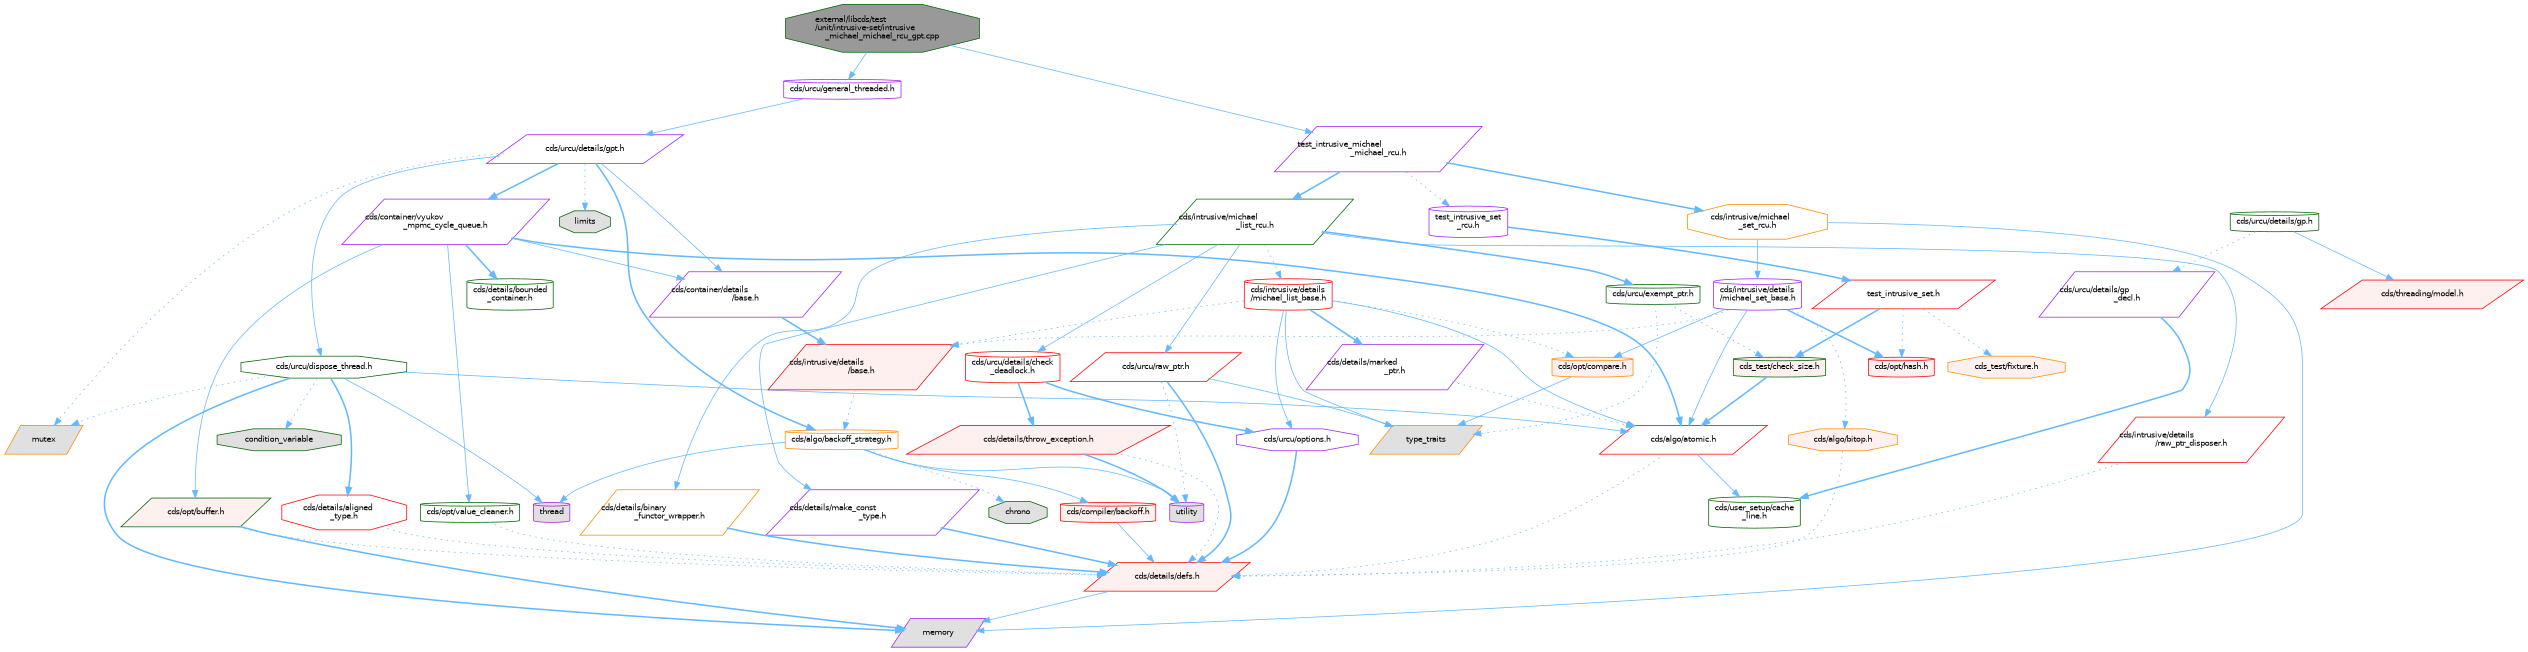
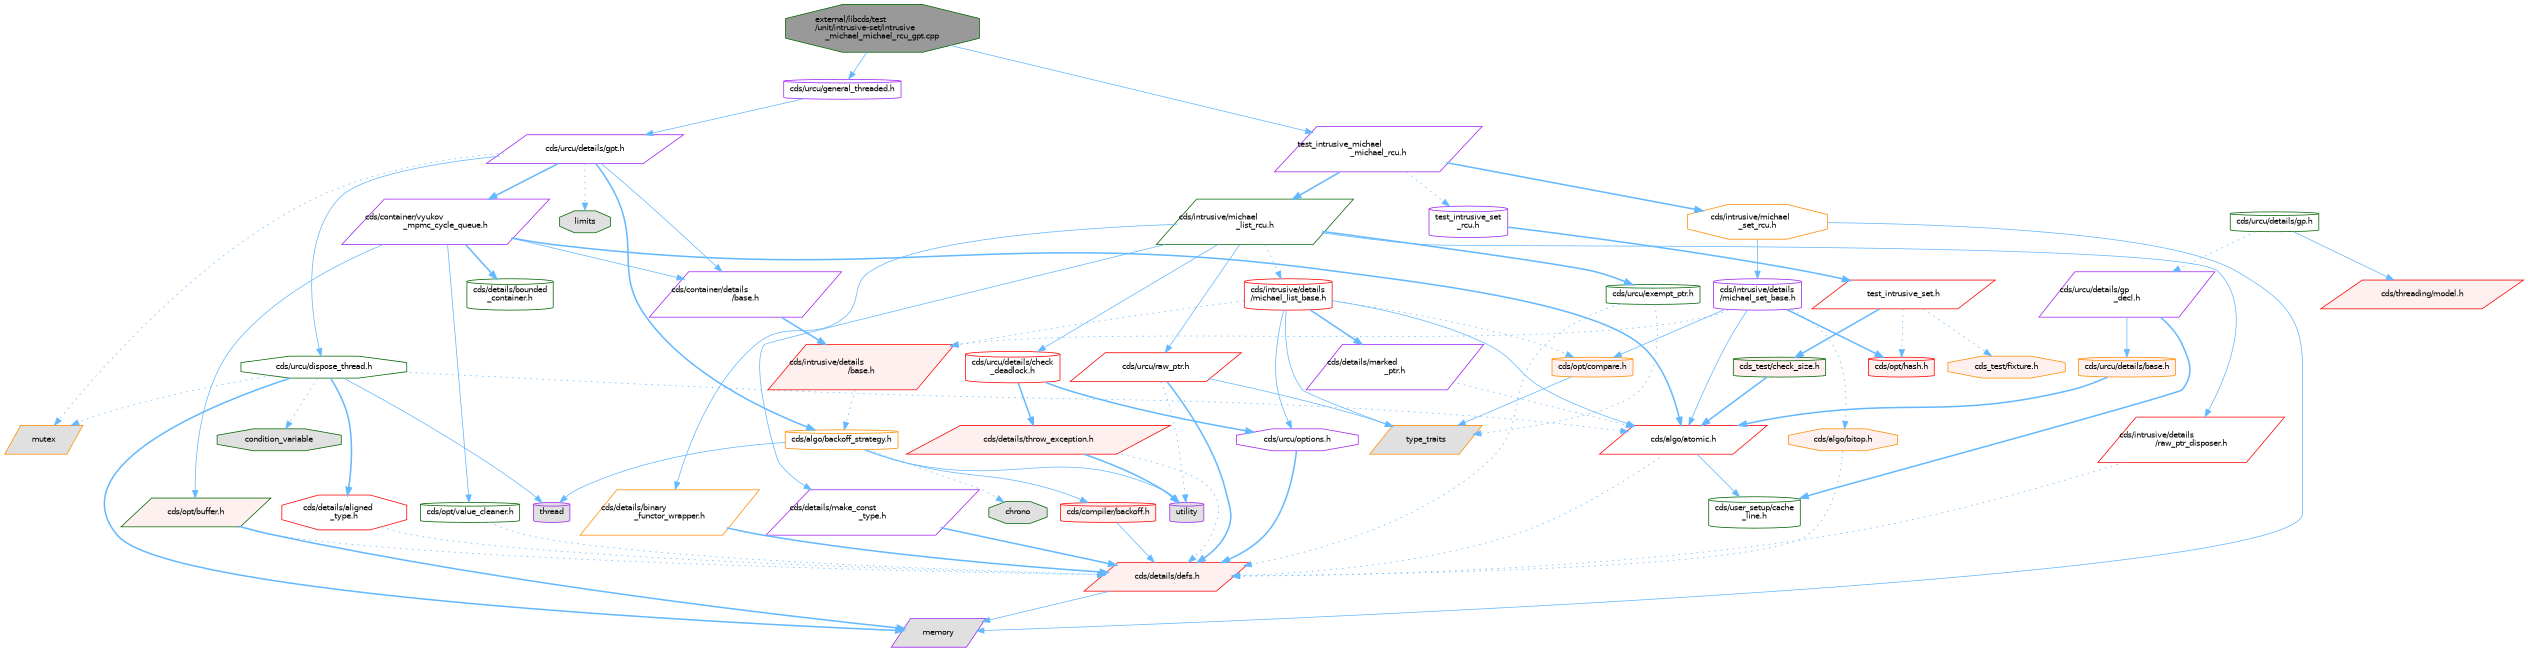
  digraph {
    node [color=purple fillcolor=white fontname=Helvetica fontsize=10 shape=parallelogram style=filled]
    edge [color=steelblue1 fontname=Helvetica fontsize=10 labelfontname=Helvetica labelfontsize=10 style=solid]
    n1 [color=darkgreen fillcolor=grey60 fontcolor=black height=0.2 label="external/libcds/test\l/unit/intrusive-set/intrusive\l_michael_michael_rcu_gpt.cpp" shape=octagon width=0.4]
    n2 [height=0.2 label="cds/urcu/general_threaded.h" shape=cylinder width=0.4]
    n3 [height=0.2 label="test_intrusive_michael\l_michael_rcu.h" width=0.4]
    n4 [height=0.2 label="cds/urcu/details/gpt.h" width=0.4]
    n5 [height=0.2 label="test_intrusive_set\l_rcu.h" shape=cylinder width=0.4]
    n6 [color=darkgreen height=0.2 label="cds/intrusive/michael\l_list_rcu.h" width=0.4]
    n7 [color=darkorange height=0.2 label="cds/intrusive/michael\l_set_rcu.h" shape=octagon width=0.4]
    n8 [color=darkorange fillcolor="#E0E0E0" height=0.2 label=mutex width=0.4]
    n9 [color=darkgreen fillcolor="#E0E0E0" height=0.2 label=limits shape=octagon width=0.4]
    n10 [color=darkgreen height=0.2 label="cds/urcu/dispose_thread.h" shape=octagon width=0.4]
    n11 [color=darkorange height=0.2 label="cds/algo/backoff_strategy.h" shape=cylinder width=0.4]
    n12 [height=0.2 label="cds/container/vyukov\l_mpmc_cycle_queue.h" width=0.4]
    n13 [height=0.2 label="cds/container/details\l/base.h" width=0.4]
    n14 [color=darkgreen height=0.2 label="cds/urcu/details/gp.h" shape=cylinder width=0.4]
    n15 [height=0.2 label="cds/urcu/details/gp\l_decl.h" width=0.4]
    n16 [color=red fillcolor="#FFF0F0" height=0.2 label="cds/threading/model.h" width=0.4]
    n17 [color=red height=0.2 label="cds/algo/atomic.h" width=0.4]
    n18 [fillcolor="#E0E0E0" height=0.2 label=memory width=0.4]
    n19 [fillcolor="#E0E0E0" height=0.2 label=thread shape=cylinder width=0.4]
    n20 [color=darkgreen fillcolor="#E0E0E0" height=0.2 label=condition_variable shape=octagon width=0.4]
    n21 [color=red height=0.2 label="cds/details/aligned\l_type.h" shape=octagon width=0.4]
    n22 [fillcolor="#E0E0E0" height=0.2 label=utility shape=cylinder width=0.4]
    n23 [color=darkgreen fillcolor="#E0E0E0" height=0.2 label=chrono shape=octagon width=0.4]
    n24 [color=red fillcolor="#FFF0F0" height=0.2 label="cds/compiler/backoff.h" shape=cylinder width=0.4]
    n25 [color=darkgreen fillcolor="#FFF0F0" height=0.2 label="cds/opt/buffer.h" width=0.4]
    n26 [color=darkgreen height=0.2 label="cds/opt/value_cleaner.h" shape=cylinder width=0.4]
    n27 [color=darkgreen height=0.2 label="cds/details/bounded\l_container.h" shape=cylinder width=0.4]
+   n28 [color=darkorange fillcolor="#FFF0F0" height=0.2 label="cds/urcu/details/base.h" shape=cylinder width=0.4]
    n29 [color=darkgreen height=0.2 label="cds/user_setup/cache\l_line.h" shape=cylinder width=0.4]
    n30 [color=red fillcolor="#FFF0F0" height=0.2 label="cds/details/defs.h" width=0.4]
    n31 [height=0.2 label="cds/details/marked\l_ptr.h" width=0.4]
    n32 [color=red fillcolor="#FFF0F0" height=0.2 label="cds/intrusive/details\l/base.h" width=0.4]
    n33 [color=red height=0.2 label="test_intrusive_set.h" width=0.4]
    n34 [color=red height=0.2 label="cds/intrusive/details\l/michael_list_base.h" shape=cylinder width=0.4]
    n35 [color=red height=0.2 label="cds/urcu/details/check\l_deadlock.h" shape=cylinder width=0.4]
    n36 [color=darkorange height=0.2 label="cds/details/binary\l_functor_wrapper.h" width=0.4]
    n37 [height=0.2 label="cds/details/make_const\l_type.h" width=0.4]
    n38 [color=darkgreen height=0.2 label="cds/urcu/exempt_ptr.h" shape=cylinder width=0.4]
    n39 [color=red height=0.2 label="cds/urcu/raw_ptr.h" width=0.4]
    n40 [color=red height=0.2 label="cds/intrusive/details\l/raw_ptr_disposer.h" width=0.4]
    n41 [height=0.2 label="cds/intrusive/details\l/michael_set_base.h" shape=cylinder width=0.4]
    n42 [color=darkgreen fillcolor="#FFF0F0" height=0.2 label="cds_test/check_size.h" shape=cylinder width=0.4]
    n43 [color=darkorange fillcolor="#FFF0F0" height=0.2 label="cds_test/fixture.h" shape=octagon width=0.4]
    n44 [color=red fillcolor="#FFF0F0" height=0.2 label="cds/opt/hash.h" shape=cylinder width=0.4]
    n45 [color=darkorange fillcolor="#E0E0E0" height=0.2 label=type_traits width=0.4]
    n46 [color=darkorange fillcolor="#FFF0F0" height=0.2 label="cds/opt/compare.h" shape=cylinder width=0.4]
    n47 [height=0.2 label="cds/urcu/options.h" shape=octagon width=0.4]
    n48 [color=red fillcolor="#FFF0F0" height=0.2 label="cds/details/throw_exception.h" width=0.4]
    n49 [color=darkorange fillcolor="#FFF0F0" height=0.2 label="cds/algo/bitop.h" shape=octagon width=0.4]
    n1 -> n2
    n1 -> n3
    n2 -> n4
    n3 -> n5 [style=dotted]
    n3 -> n6 [style=bold]
    n3 -> n7 [style=bold]
    n4 -> n8 [style=dotted]
    n4 -> n9 [style=dotted]
    n4 -> n10
    n4 -> n11 [style=bold]
    n4 -> n12 [style=bold]
    n4 -> n13
    n5 -> n33 [style=bold]
    n6 -> n34 [style=dotted]
    n6 -> n35
    n6 -> n36
    n6 -> n37
    n6 -> n38 [style=bold]
    n6 -> n39
    n6 -> n40
    n7 -> n18
    n7 -> n41
    n10 -> n8 [style=dotted]
-   n10 -> n17
+   n10 -> n17 [style=dotted]
    n10 -> n18 [style=bold]
    n10 -> n19
    n10 -> n20 [style=dotted]
    n10 -> n21 [style=bold]
    n11 -> n19
    n11 -> n22
    n11 -> n23 [style=dotted]
    n11 -> n24
    n12 -> n13
    n12 -> n17 [style=bold]
    n12 -> n25
    n12 -> n26
    n12 -> n27 [style=bold]
    n13 -> n32 [style=bold]
    n14 -> n15 [style=dotted]
    n14 -> n16
+   n15 -> n28
    n15 -> n29 [style=bold]
    n17 -> n29
    n17 -> n30 [style=dotted]
    n21 -> n30 [style=dotted]
    n24 -> n30
    n25 -> n18 [style=bold]
    n25 -> n30 [style=dotted]
    n26 -> n30 [style=dotted]
+   n28 -> n17 [style=bold]
    n30 -> n18
    n31 -> n17 [style=dotted]
    n32 -> n11 [style=dotted]
    n33 -> n42 [style=bold]
    n33 -> n43 [style=dotted]
    n33 -> n44 [style=dotted]
    n34 -> n17
    n34 -> n31 [style=bold]
    n34 -> n32 [style=dotted]
    n34 -> n45
    n34 -> n46 [style=dotted]
    n34 -> n47
    n35 -> n47 [style=bold]
    n35 -> n48 [style=bold]
    n36 -> n30 [style=bold]
    n37 -> n30 [style=bold]
-   n38 -> n42 [style=dotted]
+   n38 -> n30 [style=dotted]
    n38 -> n45 [style=dotted]
    n39 -> n22 [style=dotted]
    n39 -> n30 [style=bold]
    n39 -> n45
    n40 -> n30 [style=dotted]
    n41 -> n17
    n41 -> n32 [style=dotted]
    n41 -> n44 [style=bold]
    n41 -> n46
    n41 -> n49 [style=dotted]
    n42 -> n17 [style=bold]
    n46 -> n45
    n47 -> n30 [style=bold]
    n48 -> n22 [style=bold]
    n48 -> n30 [style=dotted]
    n49 -> n30 [style=dotted]
  }
